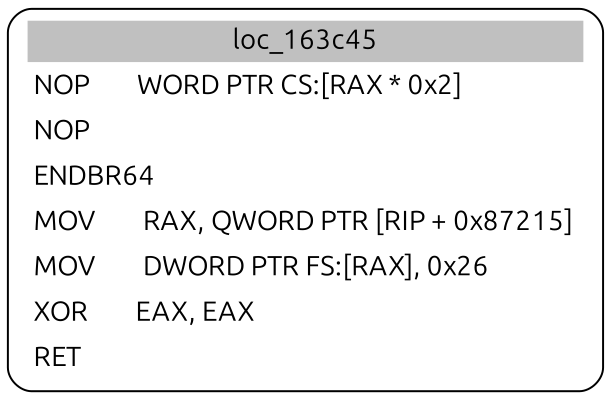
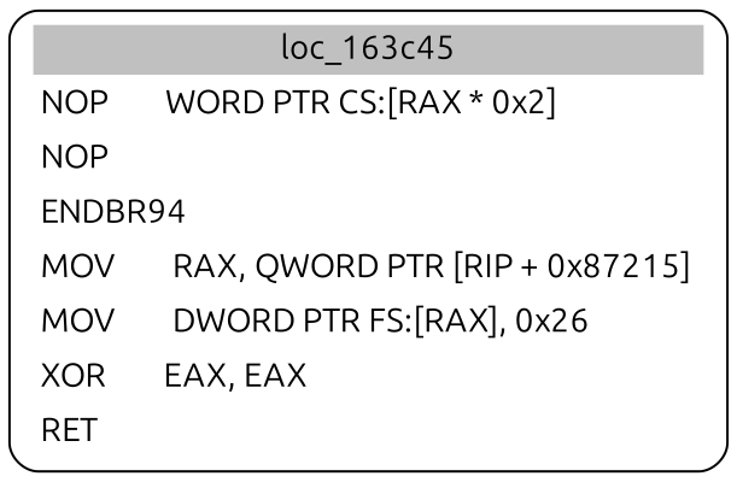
  digraph {
    rankdir=LR
    fontname=Ubuntu
-   n1 [fontname=Ubuntu label=<<table border="0" cellborder="0" cellpadding="3"><tr><td align="center" colspan="2" bgcolor="grey">loc_163c45</td></tr><tr><td align="left">NOP        WORD PTR CS:[RAX * 0x2]</td></tr><tr><td align="left">NOP        </td></tr><tr><td align="left">ENDBR64    </td></tr><tr><td align="left">MOV        RAX, QWORD PTR [RIP + 0x87215]</td></tr><tr><td align="left">MOV        DWORD PTR FS:[RAX], 0x26</td></tr><tr><td align="left">XOR        EAX, EAX</td></tr><tr><td align="left">RET        </td></tr></table>> shape=Mrecord]
+   n1 [fontname=Ubuntu label=<<table border="0" cellborder="0" cellpadding="3"><tr><td align="center" colspan="2" bgcolor="grey">loc_163c45</td></tr><tr><td align="left">NOP        WORD PTR CS:[RAX * 0x2]</td></tr><tr><td align="left">NOP        </td></tr><tr><td align="left">ENDBR94    </td></tr><tr><td align="left">MOV        RAX, QWORD PTR [RIP + 0x87215]</td></tr><tr><td align="left">MOV        DWORD PTR FS:[RAX], 0x26</td></tr><tr><td align="left">XOR        EAX, EAX</td></tr><tr><td align="left">RET        </td></tr></table>> shape=Mrecord]
  }
